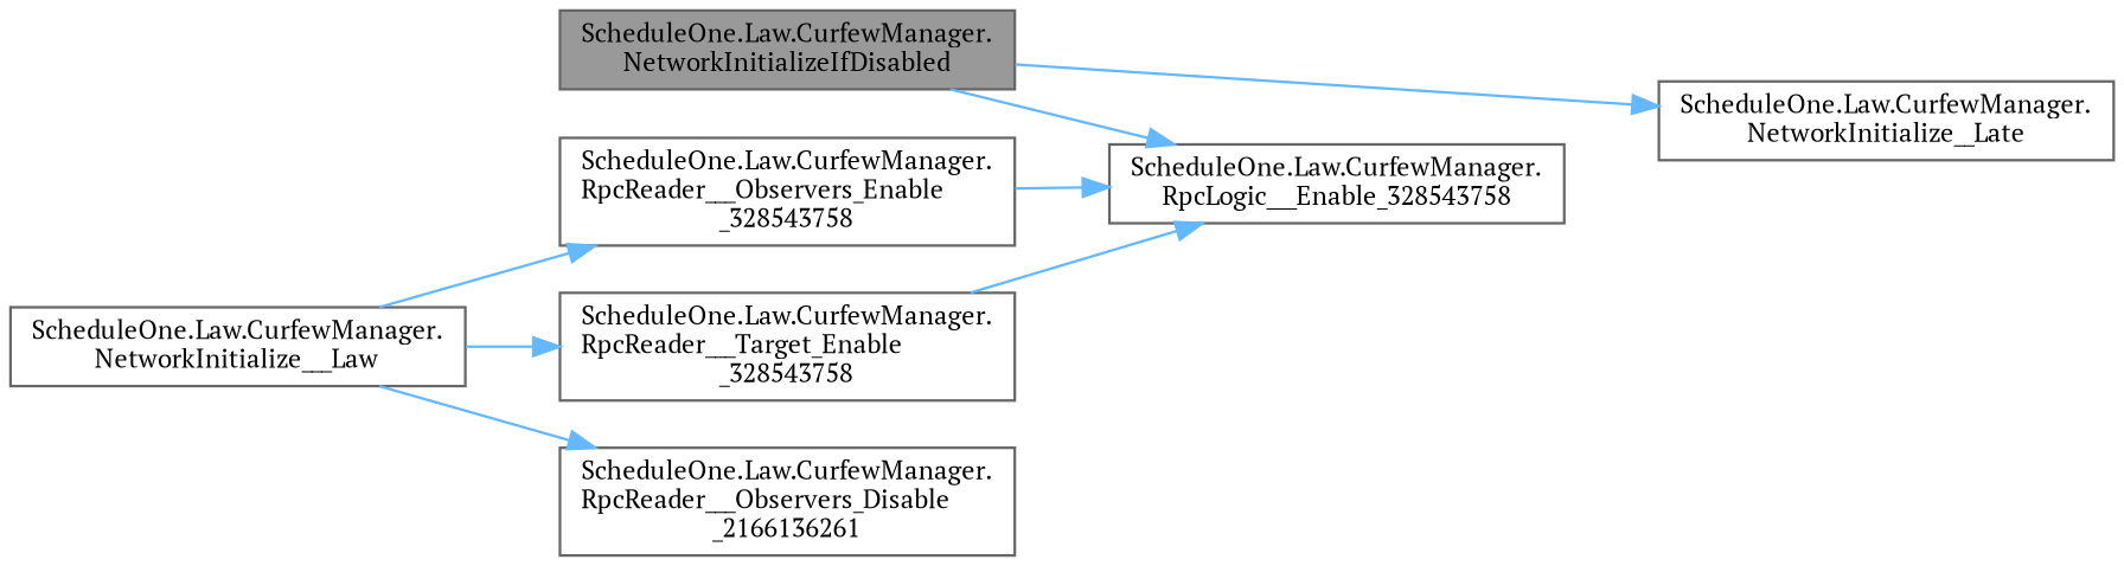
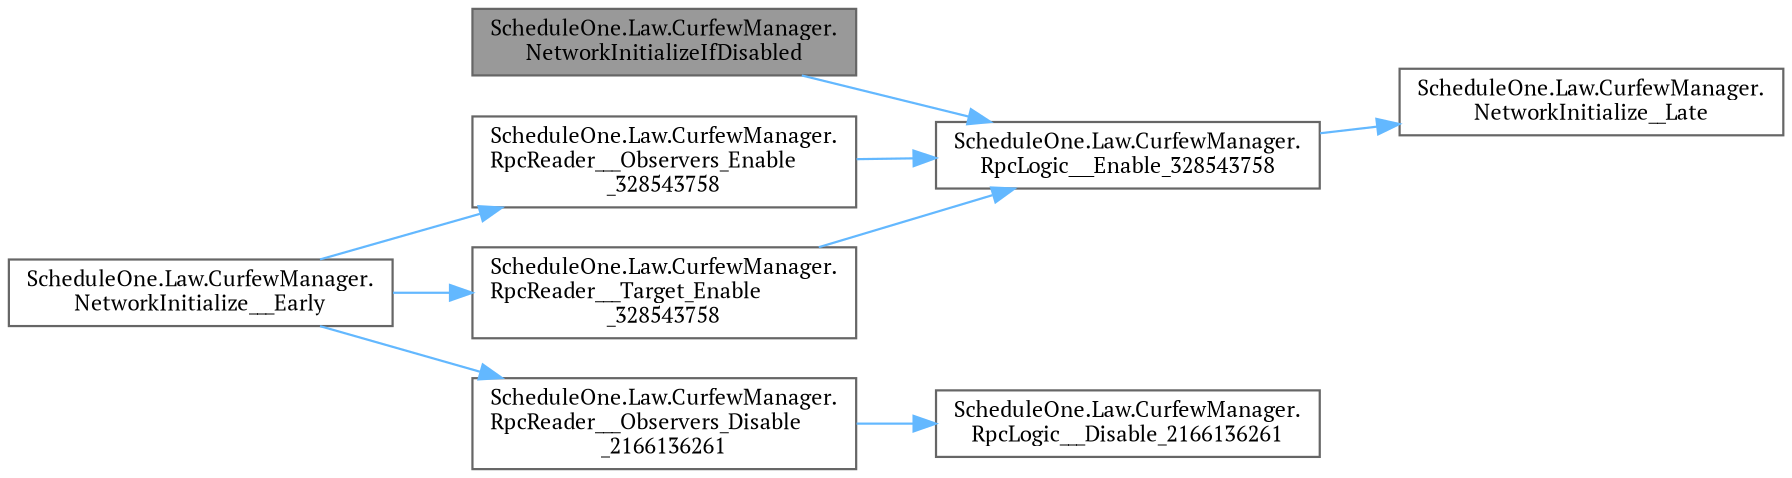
  digraph {
    fontname="PT Serif"
    rankdir=LR
    node [color=grey40 fillcolor=white fontname="PT Serif" fontsize=10 shape=box style=filled]
    edge [color=steelblue1 fontname="PT Serif" fontsize=10 labelfontname=Helvetica labelfontsize=10 style=solid]
    n1 [color=gray40 fillcolor=grey60 fontcolor=black height=0.2 label="ScheduleOne.Law.CurfewManager.\lNetworkInitializeIfDisabled" width=0.4]
    n2 [height=0.2 label="ScheduleOne.Law.CurfewManager.\lNetworkInitialize__Late" width=0.4]
    n3 [height=0.2 label="ScheduleOne.Law.CurfewManager.\lRpcLogic___Enable_328543758" width=0.4]
-   n4 [height=0.2 label="ScheduleOne.Law.CurfewManager.\lNetworkInitialize___Law" width=0.4]
+   n4 [height=0.2 label="ScheduleOne.Law.CurfewManager.\lNetworkInitialize___Early" width=0.4]
    n5 [height=0.2 label="ScheduleOne.Law.CurfewManager.\lRpcReader___Observers_Disable\l_2166136261" width=0.4]
    n6 [height=0.2 label="ScheduleOne.Law.CurfewManager.\lRpcReader___Observers_Enable\l_328543758" width=0.4]
    n7 [height=0.2 label="ScheduleOne.Law.CurfewManager.\lRpcReader___Target_Enable\l_328543758" width=0.4]
-   n1 -> n2
+   n8 [height=0.2 label="ScheduleOne.Law.CurfewManager.\lRpcLogic___Disable_2166136261" width=0.4]
+   n3 -> n2
    n1 -> n3
    n4 -> n5
    n4 -> n6
    n4 -> n7
+   n5 -> n8
    n6 -> n3
    n7 -> n3
  }
